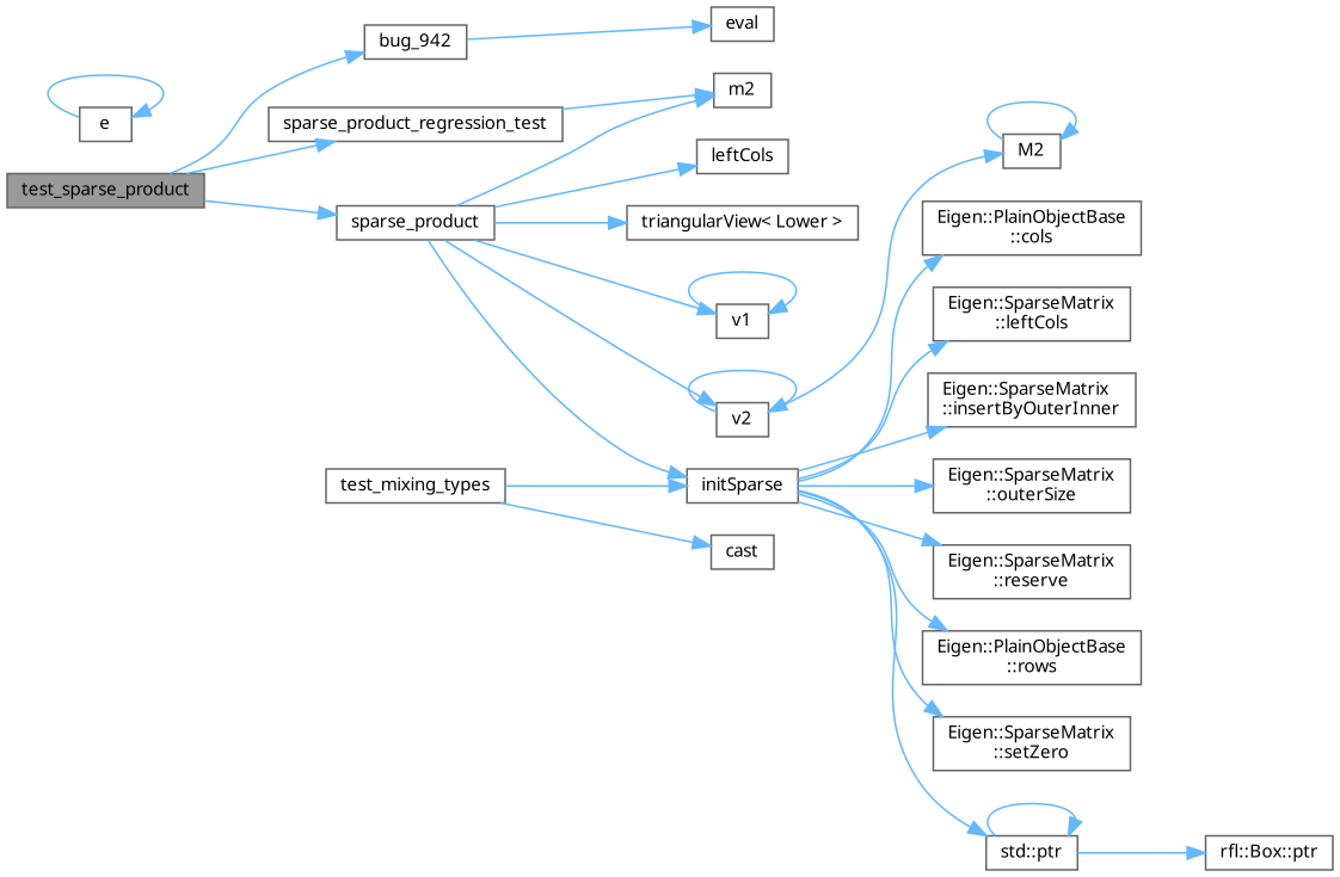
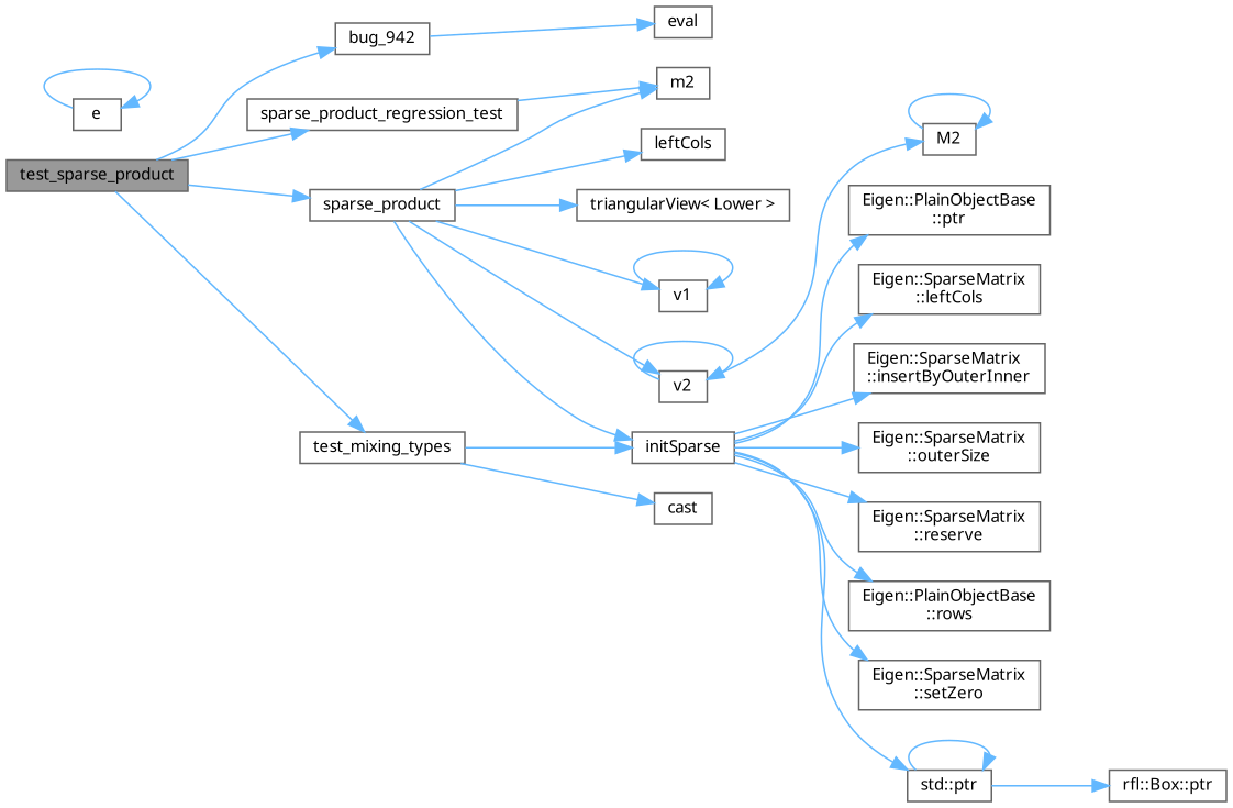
  digraph {
    fontname="Noto Sans"
    rankdir=LR
    node [color=grey40 fillcolor=white fontname="Noto Sans" fontsize=10 shape=box style=filled]
    edge [color=steelblue1 fontname="Noto Sans" fontsize=10 labelfontname=Helvetica labelfontsize=10 style=solid]
    n1 [color=gray40 fillcolor=grey60 fontcolor=black height=0.2 label=test_sparse_product width=0.4]
    n2 [height=0.2 label=bug_942 width=0.4]
    n3 [height=0.2 label=sparse_product width=0.4]
    n4 [height=0.2 label=sparse_product_regression_test width=0.4]
    n5 [height=0.2 label=test_mixing_types width=0.4]
    n6 [height=0.2 label=eval width=0.4]
    n7 [height=0.2 label=initSparse width=0.4]
    n8 [height=0.2 label=leftCols width=0.4]
    n9 [height=0.2 label=m2 width=0.4]
    n10 [height=0.2 label="triangularView\< Lower \>" width=0.4]
    n11 [height=0.2 label=v1 width=0.4]
    n12 [height=0.2 label=v2 width=0.4]
    n13 [height=0.2 label=cast width=0.4]
    n14 [height=0.2 label=e width=0.4]
-   n15 [height=0.2 label="Eigen::PlainObjectBase\l::cols" width=0.4]
+   n15 [height=0.2 label="Eigen::PlainObjectBase\l::ptr" width=0.4]
    n16 [height=0.2 label="Eigen::SparseMatrix\l::leftCols" width=0.4]
    n17 [height=0.2 label="Eigen::SparseMatrix\l::insertByOuterInner" width=0.4]
    n18 [height=0.2 label="Eigen::SparseMatrix\l::outerSize" width=0.4]
    n19 [height=0.2 label="Eigen::SparseMatrix\l::reserve" width=0.4]
    n20 [height=0.2 label="Eigen::PlainObjectBase\l::rows" width=0.4]
    n21 [height=0.2 label="Eigen::SparseMatrix\l::setZero" width=0.4]
    n22 [height=0.2 label="std::ptr" width=0.4]
    n23 [height=0.2 label=M2 width=0.4]
    n24 [height=0.2 label="rfl::Box::ptr" width=0.4]
    n1 -> n2
    n1 -> n3
    n1 -> n4
+   n1 -> n5
    n2 -> n6
    n3 -> n7
    n3 -> n8
    n3 -> n9
    n3 -> n10
    n3 -> n11
    n3 -> n12
    n4 -> n9
    n5 -> n7
    n5 -> n13
    n7 -> n15
    n7 -> n16
    n7 -> n17
    n7 -> n18
    n7 -> n19
    n7 -> n20
    n7 -> n21
    n7 -> n22
    n11 -> n11
    n12 -> n12
    n12 -> n23
    n14 -> n14
    n22 -> n22
    n22 -> n24
    n23 -> n23
  }
